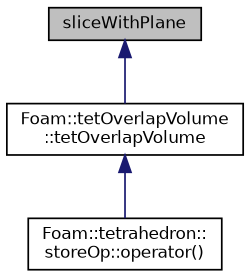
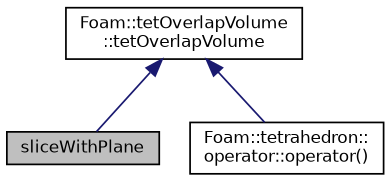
  digraph {
    rankdir=TB
    node [color=black fontname=Helvetica fontsize=10 shape=record]
    edge [color=midnightblue dir=back fontname=Helvetica fontsize=10 labelfontname=Helvetica labelfontsize=10 style=solid]
    n1 [fillcolor=grey75 fontcolor=black height=0.2 label=sliceWithPlane style=filled width=0.4]
    n2 [height=0.2 label="Foam::tetOverlapVolume\l::tetOverlapVolume" width=0.4]
-   n3 [height=0.2 label="Foam::tetrahedron::\lstoreOp::operator()" width=0.4]
-   n1 -> n2
+   n3 [height=0.2 label="Foam::tetrahedron::\loperator::operator()" width=0.4]
+   n2 -> n1
    n2 -> n3
  }
